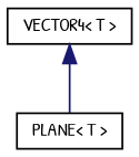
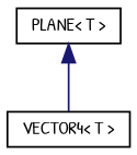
  digraph {
    rankdir=TB
    fontname="Patrick Hand"
    node [color=black fillcolor=white fontname="Patrick Hand" fontsize=10 shape=record style=filled]
    n1 [height=0.2 label="VECTOR4\< T \>" width=0.4]
    n2 [height=0.2 label="PLANE\< T \>" width=0.4]
-   n1 -> n2 [color=midnightblue dir=back fontname="Patrick Hand" fontsize=10 labelfontname=Helvetica labelfontsize=10 style=solid]
+   n2 -> n1 [color=midnightblue dir=back fontname="Patrick Hand" fontsize=10 labelfontname=Helvetica labelfontsize=10 style=solid]
  }
